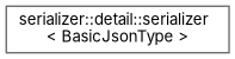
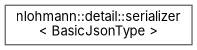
  digraph {
    rankdir=LR
    fontname=Inter
-   n1 [color=grey40 fillcolor=white fontname=Inter fontsize=10 height=0.2 label="serializer::detail::serializer\l\< BasicJsonType \>" shape=box style=filled width=0.4]
+   n1 [color=grey40 fillcolor=white fontname=Inter fontsize=10 height=0.2 label="nlohmann::detail::serializer\l\< BasicJsonType \>" shape=box style=filled width=0.4]
  }
